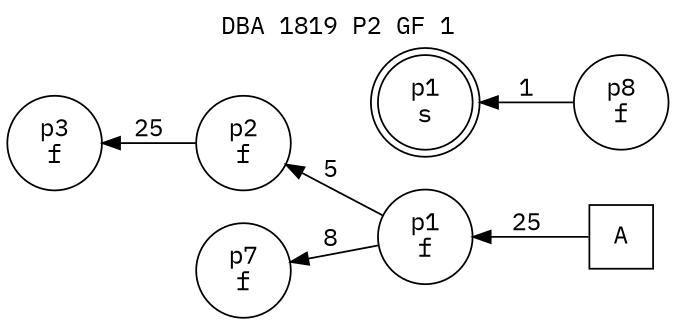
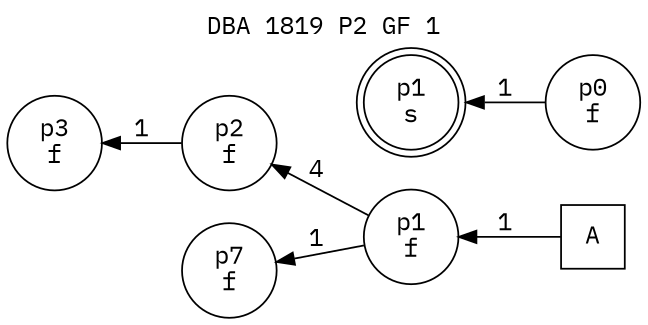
  digraph {
    fontname="IBM Plex Mono"
    label=" DBA 1819 P2 GF 1 "
    labelloc=tl
    rankdir=RL
    node [fontname="IBM Plex Mono" shape=circle]
    edge [fontname="IBM Plex Mono"]
    n1 [label=A shape=square]
    n2 [label="p1\nf"]
    n3 [label="p2\nf"]
    n4 [label="p7\nf"]
    n5 [label="p3\nf"]
-   n6 [label="p8\nf"]
+   n6 [label="p0\nf"]
    n7 [label="p1\ns" shape=doublecircle]
-   n1 -> n2 [label=25]
-   n2 -> n3 [label=5]
-   n2 -> n4 [label=8]
-   n3 -> n5 [label=25]
+   n1 -> n2 [label=1]
+   n2 -> n3 [label=4]
+   n2 -> n4 [label=1]
+   n3 -> n5 [label=1]
    n6 -> n7 [label=1]
  }
